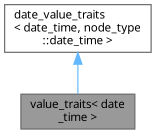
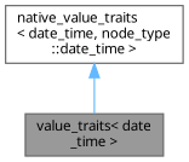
  digraph {
    fontname="Noto Sans"
    node [color=gray40 fontname="Noto Sans" fontsize=10 shape=box style=filled]
    n1 [fillcolor=grey60 fontcolor=black height=0.2 label="value_traits\< date\l_time \>" width=0.4]
-   n2 [fillcolor=white height=0.2 label="date_value_traits\l\< date_time, node_type\l::date_time \>" width=0.4]
+   n2 [fillcolor=white height=0.2 label="native_value_traits\l\< date_time, node_type\l::date_time \>" width=0.4]
    n2 -> n1 [color=steelblue1 dir=back fontname="Noto Sans" fontsize=10 labelfontname=Helvetica labelfontsize=10 style=solid]
  }
